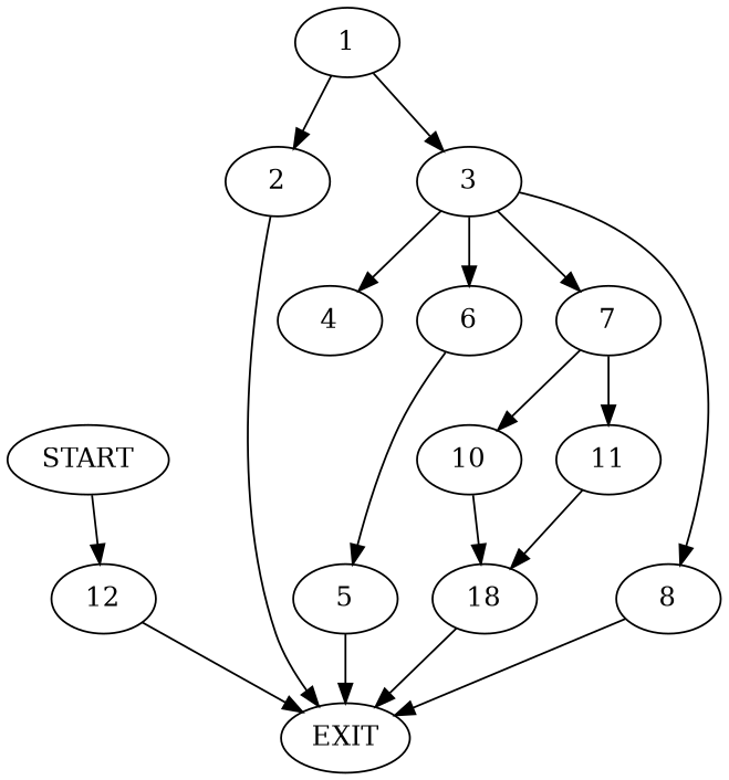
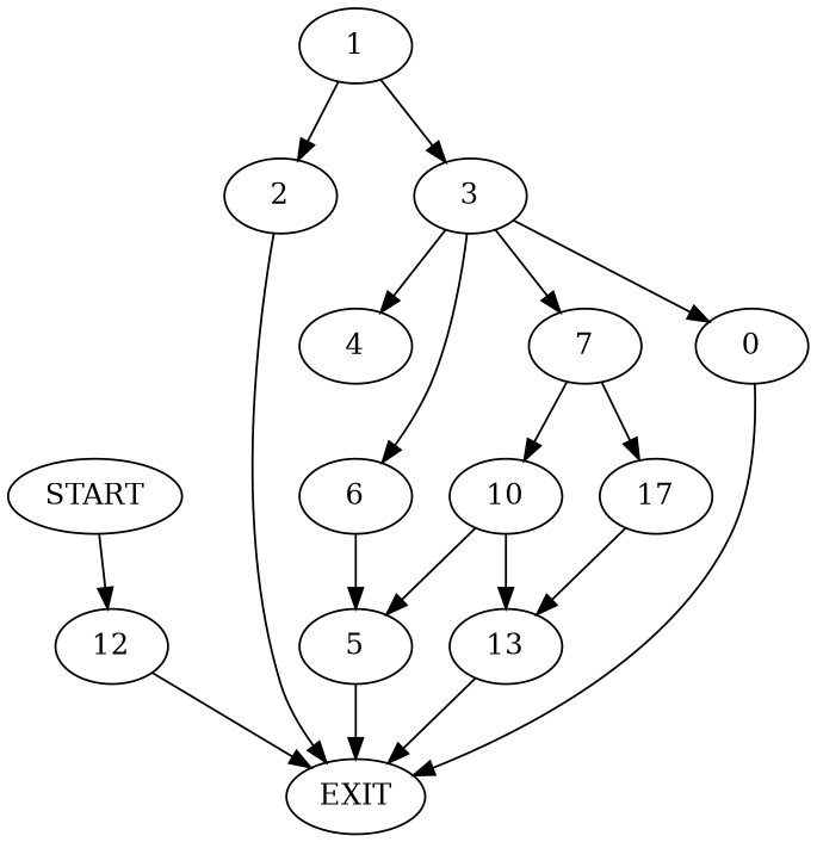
  digraph {
    n1 [label=START]
    12
    1
    2
    3
    n6 [label=EXIT]
    4
    6
    7
-   8
+   8 [label=0]
    5
    10
-   11
-   13 [label=18]
+   11 [label=17]
+   13
    n1 -> 12
    12 -> n6
    1 -> 2
    1 -> 3
    2 -> n6
    3 -> 4
    3 -> 6
    3 -> 7
    3 -> 8
    6 -> 5
    7 -> 10
    7 -> 11
    8 -> n6
    5 -> n6
+   10 -> 5
    10 -> 13
    11 -> 13
    13 -> n6
  }
